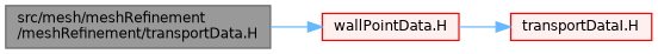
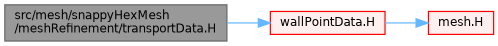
  digraph {
    rankdir=LR
    node [color=red fillcolor="#FFF0F0" fontname=Helvetica fontsize=10 shape=box style=filled]
    edge [color=steelblue1 fontname=Helvetica fontsize=10 labelfontname=Helvetica labelfontsize=10 style=solid]
-   n1 [color=gray40 fillcolor=grey60 fontcolor=black height=0.2 label="src/mesh/meshRefinement\l/meshRefinement/transportData.H" width=0.4]
+   n1 [color=gray40 fillcolor=grey60 fontcolor=black height=0.2 label="src/mesh/snappyHexMesh\l/meshRefinement/transportData.H" width=0.4]
    n2 [height=0.2 label="wallPointData.H" width=0.4]
-   n3 [height=0.2 label="transportDataI.H" width=0.4]
+   n3 [height=0.2 label="mesh.H" width=0.4]
    n1 -> n2
    n2 -> n3
  }
